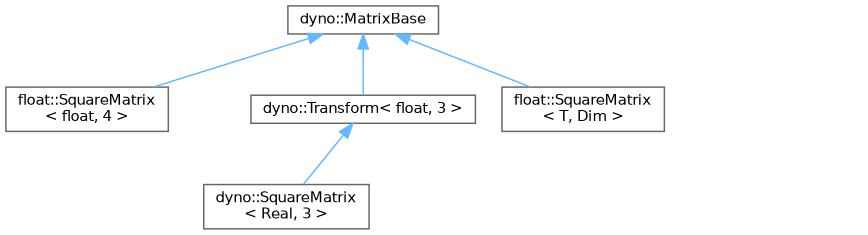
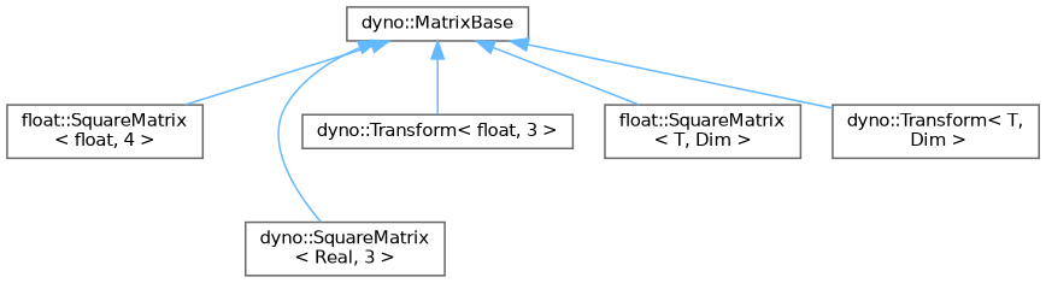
  digraph {
    rankdir=TB
    node [color=grey40 fillcolor=white fontname=Helvetica fontsize=10 shape=box style=filled]
    edge [color=steelblue1 dir=back fontname=Helvetica fontsize=10 labelfontname=Helvetica labelfontsize=10 style=solid]
    n1 [height=0.2 label="dyno::MatrixBase" width=0.4]
    n2 [height=0.2 label="float::SquareMatrix\l\< float, 4 \>" width=0.4]
    n3 [height=0.2 label="dyno::SquareMatrix\l\< Real, 3 \>" width=0.4]
    n4 [height=0.2 label="dyno::Transform\< float, 3 \>" width=0.4]
    n5 [height=0.2 label="float::SquareMatrix\l\< T, Dim \>" width=0.4]
+   n6 [height=0.2 label="dyno::Transform\< T,\l Dim \>" width=0.4]
    n1 -> n2
-   n4 -> n3
+   n1 -> n3
    n1 -> n4
    n1 -> n5
+   n1 -> n6
  }
